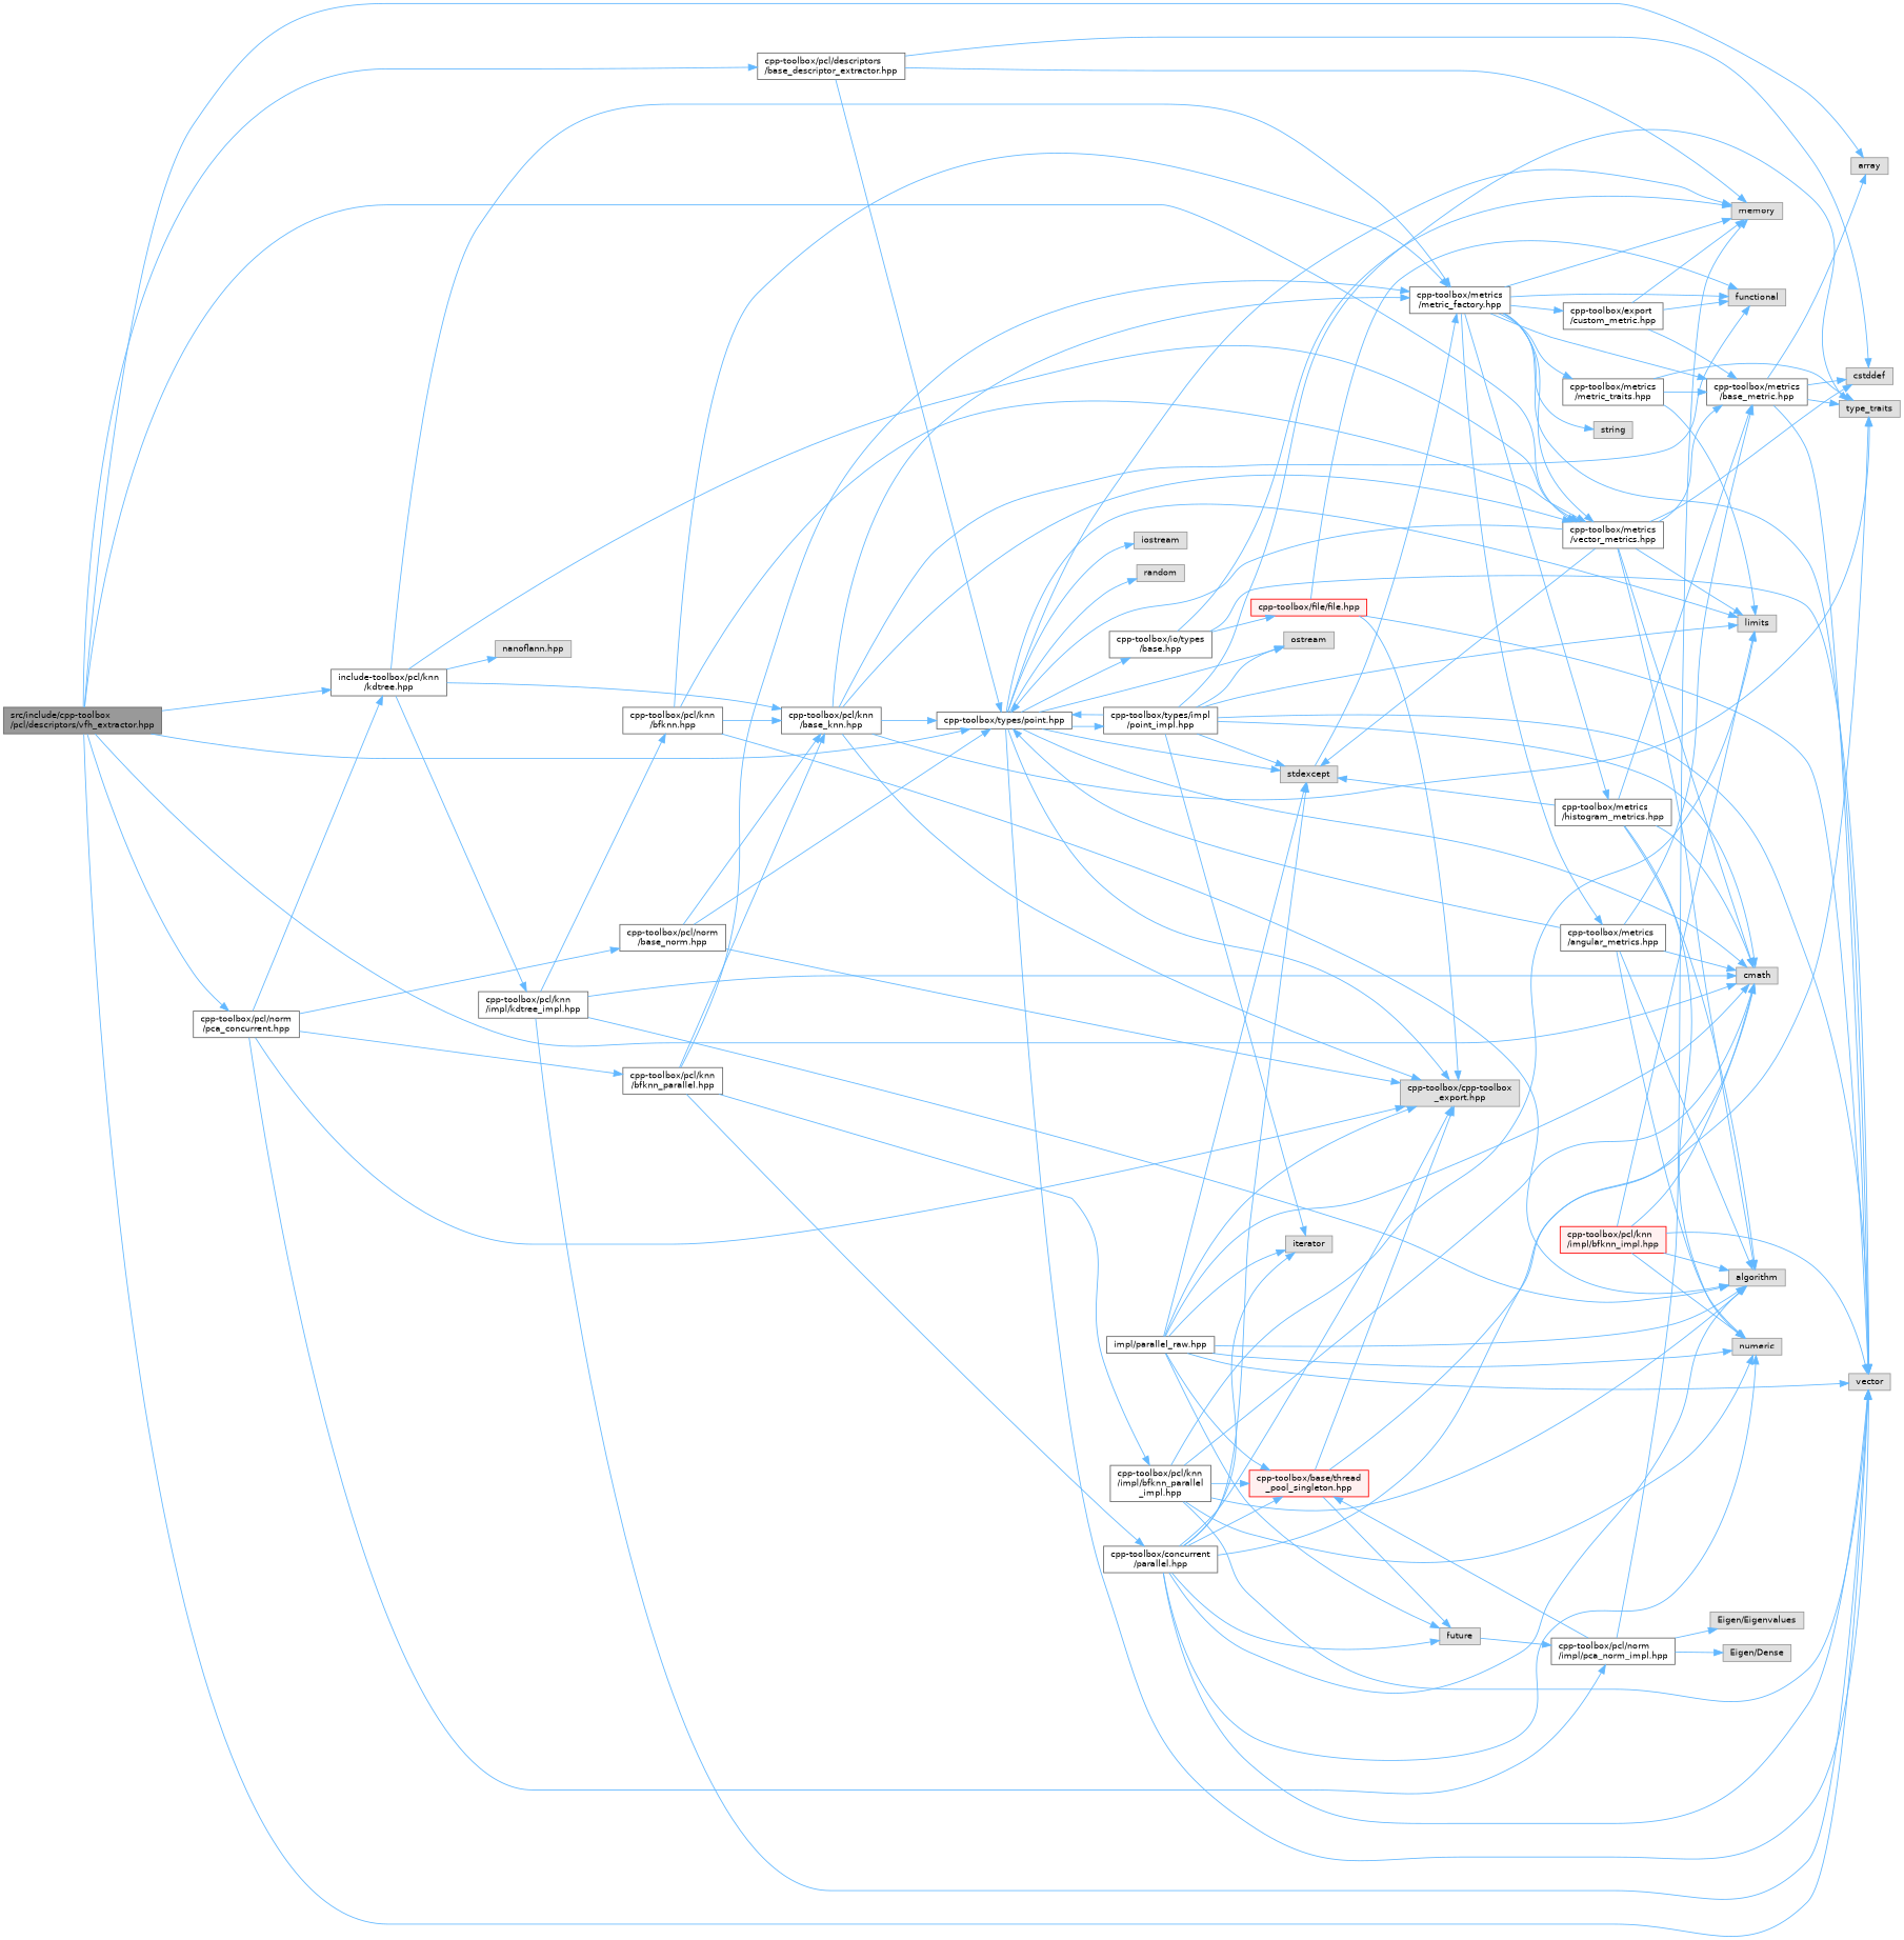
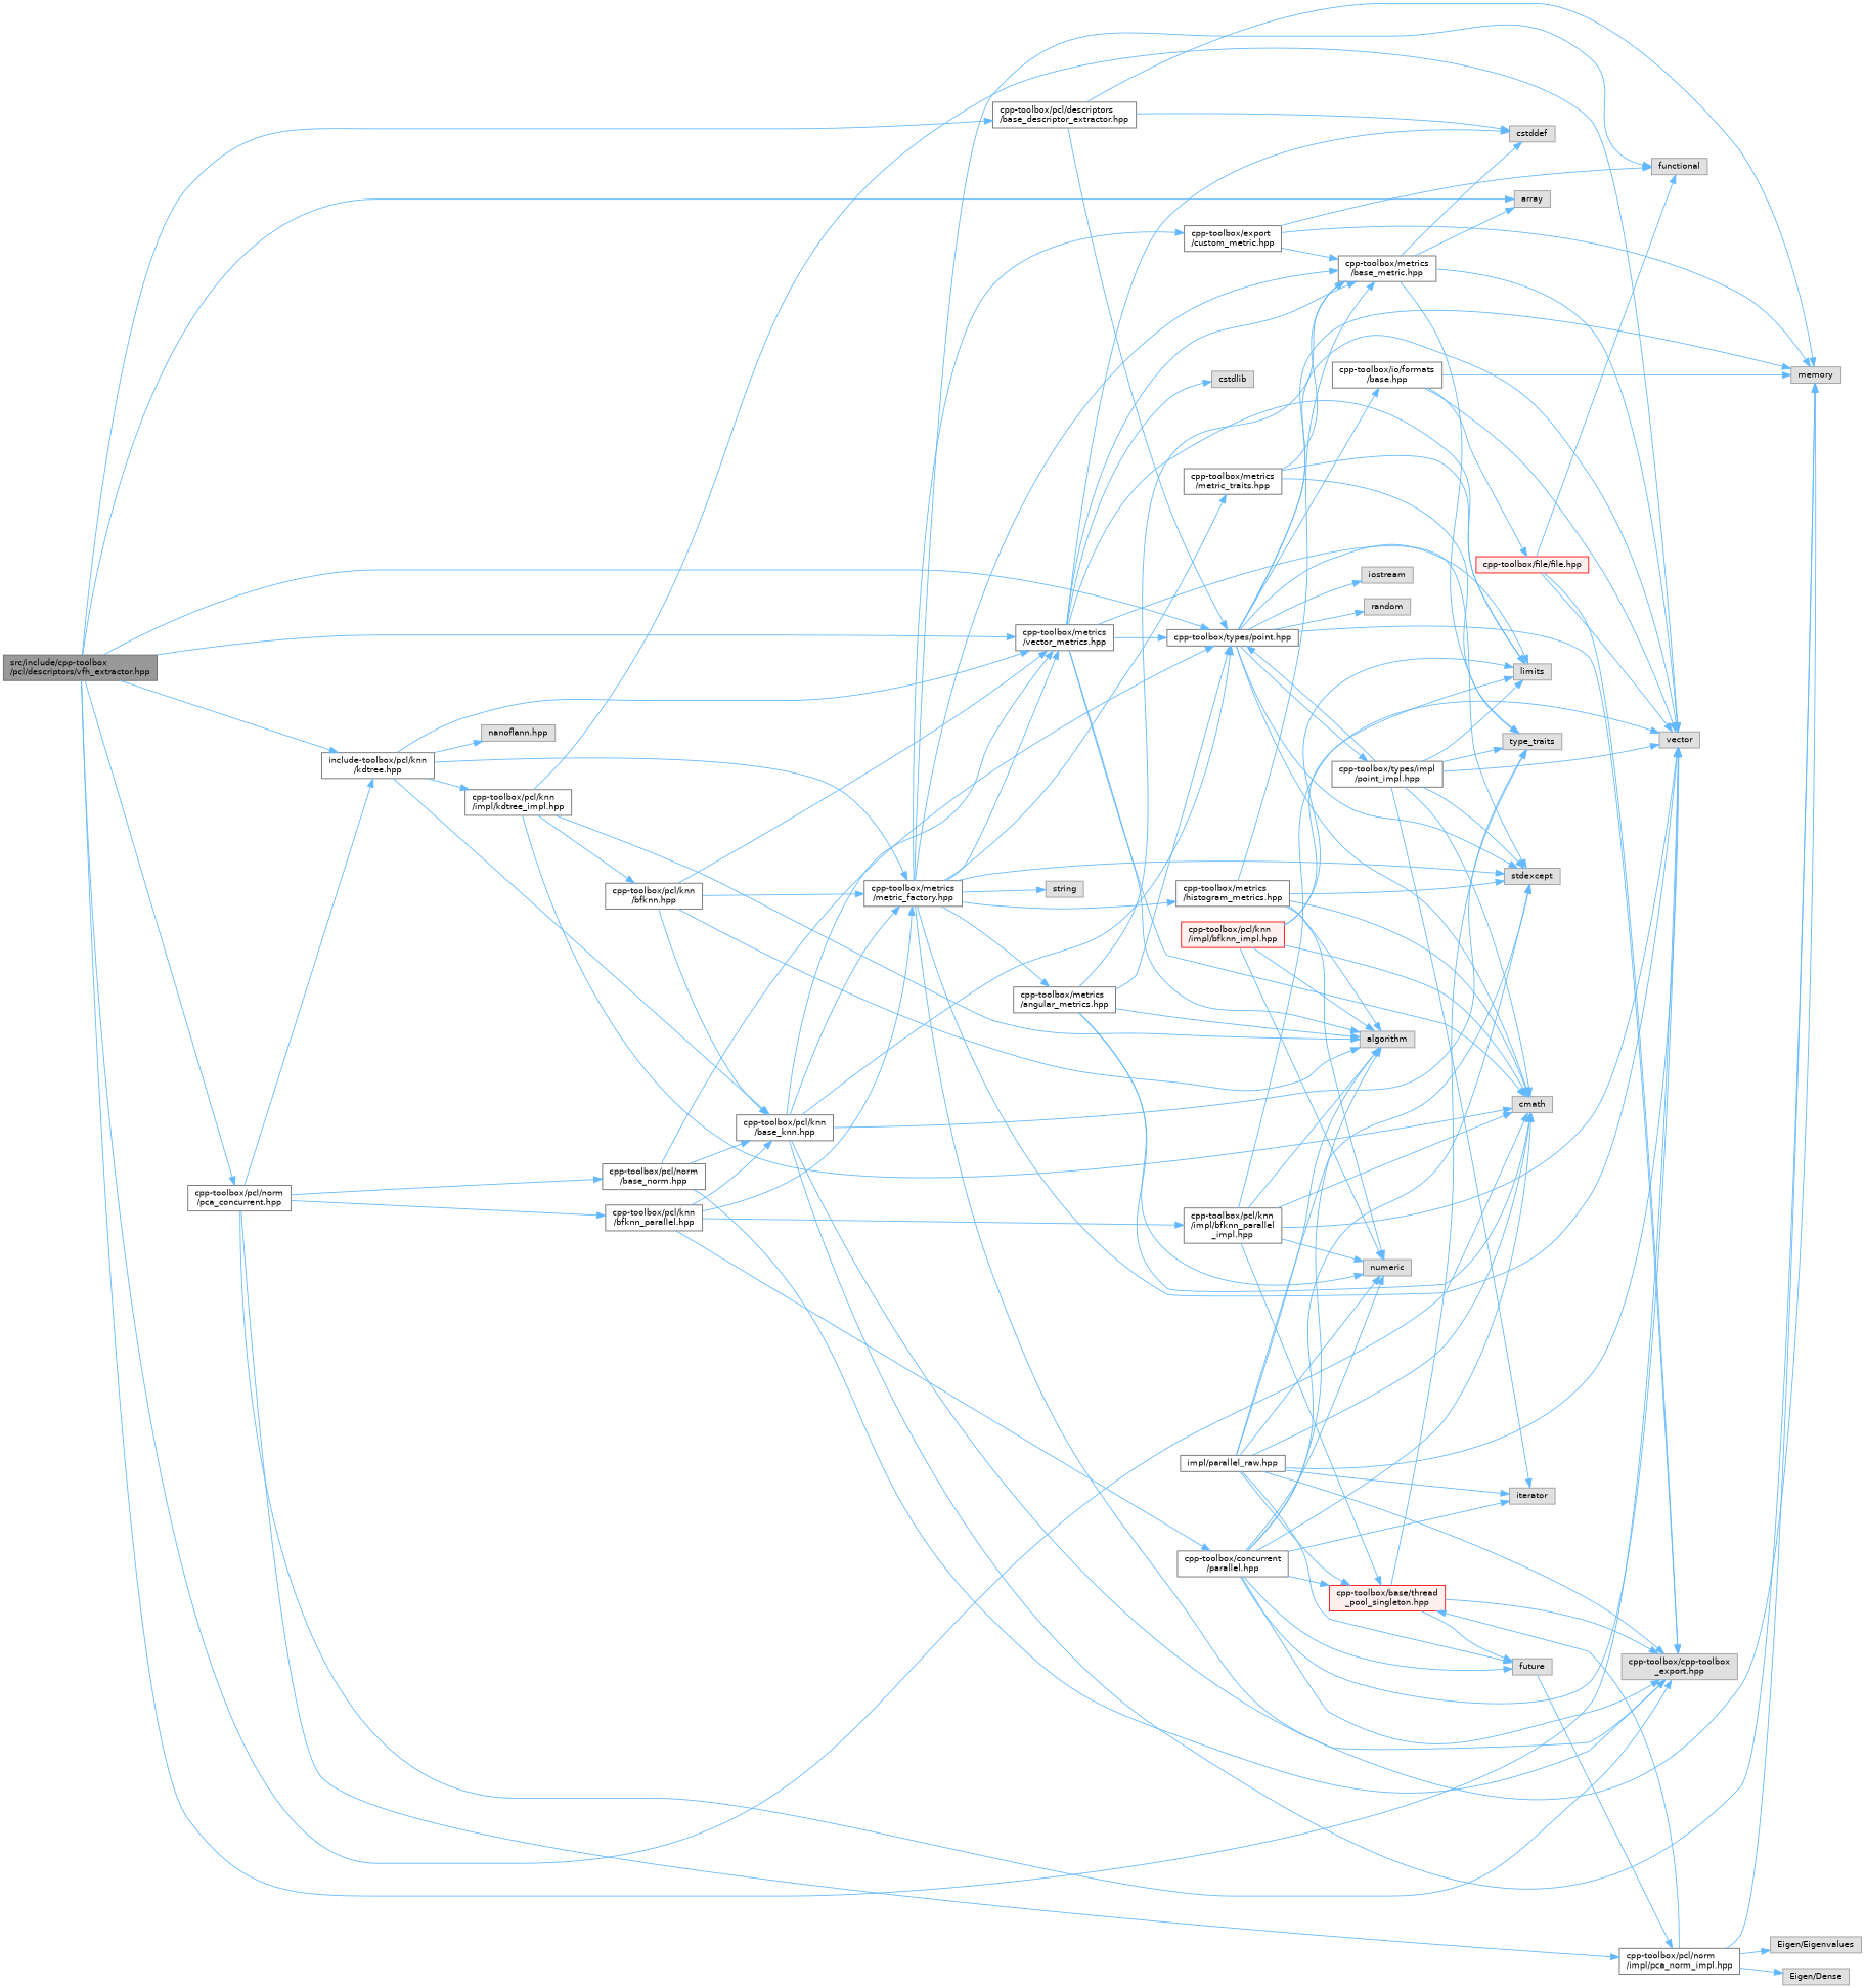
  digraph {
    rankdir=LR
    node [color=grey60 fillcolor="#E0E0E0" fontname=Helvetica fontsize=10 shape=box style=filled]
    edge [color=steelblue1 fontname=Helvetica fontsize=10 labelfontname=Helvetica labelfontsize=10 style=solid]
    n1 [color=gray40 fillcolor=grey60 fontcolor=black height=0.2 label="src/include/cpp-toolbox\l/pcl/descriptors/vfh_extractor.hpp" width=0.4]
    n2 [height=0.2 label=array width=0.4]
    n3 [height=0.2 label=cmath width=0.4]
    n4 [height=0.2 label=vector width=0.4]
    n5 [color=grey40 fillcolor=white height=0.2 label="cpp-toolbox/pcl/descriptors\l/base_descriptor_extractor.hpp" width=0.4]
    n6 [color=grey40 fillcolor=white height=0.2 label="cpp-toolbox/types/point.hpp" width=0.4]
    n7 [color=grey40 fillcolor=white height=0.2 label="include-toolbox/pcl/knn\l/kdtree.hpp" width=0.4]
    n8 [color=grey40 fillcolor=white height=0.2 label="cpp-toolbox/metrics\l/vector_metrics.hpp" width=0.4]
    n9 [color=grey40 fillcolor=white height=0.2 label="cpp-toolbox/pcl/norm\l/pca_concurrent.hpp" width=0.4]
    n10 [height=0.2 label=cstddef width=0.4]
    n11 [height=0.2 label=memory width=0.4]
    n12 [height=0.2 label=iostream width=0.4]
    n13 [height=0.2 label=limits width=0.4]
-   n14 [height=0.2 label=ostream width=0.4]
    n15 [height=0.2 label=random width=0.4]
    n16 [height=0.2 label=stdexcept width=0.4]
    n17 [height=0.2 label="cpp-toolbox/cpp-toolbox\l_export.hpp" width=0.4]
-   n18 [color=grey40 fillcolor=white height=0.2 label="cpp-toolbox/io/types\l/base.hpp" width=0.4]
+   n18 [color=grey40 fillcolor=white height=0.2 label="cpp-toolbox/io/formats\l/base.hpp" width=0.4]
    n19 [color=grey40 fillcolor=white height=0.2 label="cpp-toolbox/types/impl\l/point_impl.hpp" width=0.4]
    n20 [color=grey40 fillcolor=white height=0.2 label="cpp-toolbox/pcl/knn\l/base_knn.hpp" width=0.4]
    n21 [color=grey40 fillcolor=white height=0.2 label="cpp-toolbox/metrics\l/metric_factory.hpp" width=0.4]
    n22 [height=0.2 label="nanoflann.hpp" width=0.4]
    n23 [color=grey40 fillcolor=white height=0.2 label="cpp-toolbox/pcl/knn\l/impl/kdtree_impl.hpp" width=0.4]
    n24 [height=0.2 label=algorithm width=0.4]
+   n25 [height=0.2 label=cstdlib width=0.4]
    n26 [color=grey40 fillcolor=white height=0.2 label="cpp-toolbox/metrics\l/base_metric.hpp" width=0.4]
    n27 [color=grey40 fillcolor=white height=0.2 label="cpp-toolbox/pcl/knn\l/bfknn_parallel.hpp" width=0.4]
    n28 [color=grey40 fillcolor=white height=0.2 label="cpp-toolbox/pcl/norm\l/base_norm.hpp" width=0.4]
    n29 [color=grey40 fillcolor=white height=0.2 label="cpp-toolbox/pcl/norm\l/impl/pca_norm_impl.hpp" width=0.4]
    n30 [color=red fillcolor="#FFF0F0" height=0.2 label="cpp-toolbox/file/file.hpp" width=0.4]
    n31 [height=0.2 label=iterator width=0.4]
    n32 [height=0.2 label=type_traits width=0.4]
    n33 [height=0.2 label=string width=0.4]
    n34 [height=0.2 label=functional width=0.4]
    n35 [color=grey40 fillcolor=white height=0.2 label="cpp-toolbox/metrics\l/metric_traits.hpp" width=0.4]
    n36 [color=grey40 fillcolor=white height=0.2 label="cpp-toolbox/metrics\l/histogram_metrics.hpp" width=0.4]
    n37 [color=grey40 fillcolor=white height=0.2 label="cpp-toolbox/metrics\l/angular_metrics.hpp" width=0.4]
    n38 [color=grey40 fillcolor=white height=0.2 label="cpp-toolbox/export\l/custom_metric.hpp" width=0.4]
    n39 [color=grey40 fillcolor=white height=0.2 label="cpp-toolbox/pcl/knn\l/bfknn.hpp" width=0.4]
    n40 [height=0.2 label=numeric width=0.4]
    n41 [color=red fillcolor="#FFF0F0" height=0.2 label="cpp-toolbox/pcl/knn\l/impl/bfknn_impl.hpp" width=0.4]
    n42 [color=grey40 fillcolor=white height=0.2 label="cpp-toolbox/concurrent\l/parallel.hpp" width=0.4]
    n43 [color=grey40 fillcolor=white height=0.2 label="cpp-toolbox/pcl/knn\l/impl/bfknn_parallel\l_impl.hpp" width=0.4]
    n44 [color=red fillcolor="#FFF0F0" height=0.2 label="cpp-toolbox/base/thread\l_pool_singleton.hpp" width=0.4]
    n45 [height=0.2 label="Eigen/Dense" width=0.4]
    n46 [height=0.2 label="Eigen/Eigenvalues" width=0.4]
    n47 [height=0.2 label=future width=0.4]
    n48 [color=grey40 fillcolor=white height=0.2 label="impl/parallel_raw.hpp" width=0.4]
    n1 -> n2
    n1 -> n3
    n1 -> n4
    n1 -> n5
    n1 -> n6
    n1 -> n7
    n1 -> n8
    n1 -> n9
    n5 -> n6
    n5 -> n10
    n5 -> n11
    n6 -> n3
    n6 -> n4
    n6 -> n11
    n6 -> n12
    n6 -> n13
-   n6 -> n14
    n6 -> n15
    n6 -> n16
    n6 -> n17
    n6 -> n18
    n6 -> n19
    n7 -> n8
    n7 -> n20
    n7 -> n21
    n7 -> n22
    n7 -> n23
    n8 -> n3
    n8 -> n6
    n8 -> n10
    n8 -> n13
    n8 -> n16
    n8 -> n24
+   n8 -> n25
    n8 -> n26
    n9 -> n7
    n9 -> n17
    n9 -> n27
    n9 -> n28
    n9 -> n29
    n18 -> n4
    n18 -> n11
    n18 -> n30
    n19 -> n3
    n19 -> n4
    n19 -> n6
    n19 -> n13
-   n19 -> n14
    n19 -> n16
    n19 -> n31
    n19 -> n32
    n20 -> n6
    n20 -> n8
-   n20 -> n34
+   n20 -> n11
    n20 -> n17
    n20 -> n21
    n20 -> n32
    n21 -> n4
    n21 -> n8
    n21 -> n11
-   n16 -> n21
+   n21 -> n16
    n21 -> n26
    n21 -> n33
    n21 -> n34
    n21 -> n35
    n21 -> n36
    n21 -> n37
    n21 -> n38
    n23 -> n3
    n23 -> n4
    n23 -> n24
    n23 -> n39
    n26 -> n2
    n26 -> n4
    n26 -> n10
    n26 -> n32
    n27 -> n20
    n27 -> n21
    n27 -> n42
    n27 -> n43
    n28 -> n6
    n28 -> n17
    n28 -> n20
    n29 -> n11
    n29 -> n44
    n29 -> n45
    n29 -> n46
    n30 -> n4
    n30 -> n17
    n30 -> n34
    n35 -> n13
    n35 -> n26
    n35 -> n32
    n36 -> n3
    n36 -> n16
    n36 -> n24
    n36 -> n26
    n36 -> n40
    n37 -> n3
    n37 -> n6
    n37 -> n24
    n37 -> n26
    n37 -> n40
    n38 -> n11
    n38 -> n26
    n38 -> n34
    n39 -> n8
    n39 -> n20
    n39 -> n21
    n39 -> n24
    n41 -> n3
    n41 -> n4
    n41 -> n13
    n41 -> n24
    n41 -> n40
    n42 -> n3
    n42 -> n4
    n42 -> n16
    n42 -> n17
    n42 -> n24
    n42 -> n31
    n42 -> n40
    n42 -> n44
    n42 -> n47
    n43 -> n3
    n43 -> n4
    n43 -> n13
    n43 -> n24
    n43 -> n40
    n43 -> n44
    n44 -> n17
    n44 -> n32
    n44 -> n47
    n47 -> n29
    n48 -> n3
    n48 -> n4
    n48 -> n16
    n48 -> n17
    n48 -> n24
    n48 -> n31
    n48 -> n40
    n48 -> n44
    n48 -> n47
  }
